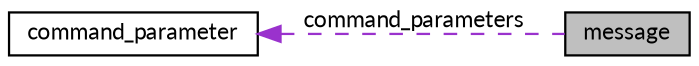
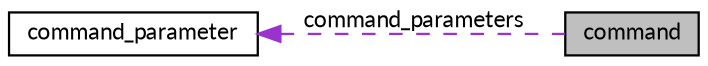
  digraph {
    rankdir=LR
    fontname=Lato
    node [color=black fontname=Lato fontsize=10 shape=record style=filled]
-   n1 [fillcolor=grey75 fontcolor=black height=0.2 label=message width=0.4]
+   n1 [fillcolor=grey75 fontcolor=black height=0.2 label=command width=0.4]
    n2 [fillcolor=white height=0.2 label=command_parameter width=0.4]
    n2 -> n1 [color=darkorchid3 dir=back fontname=Lato fontsize=10 label=" command_parameters" labelfontname=Helvetica labelfontsize=10 style=dashed]
  }
